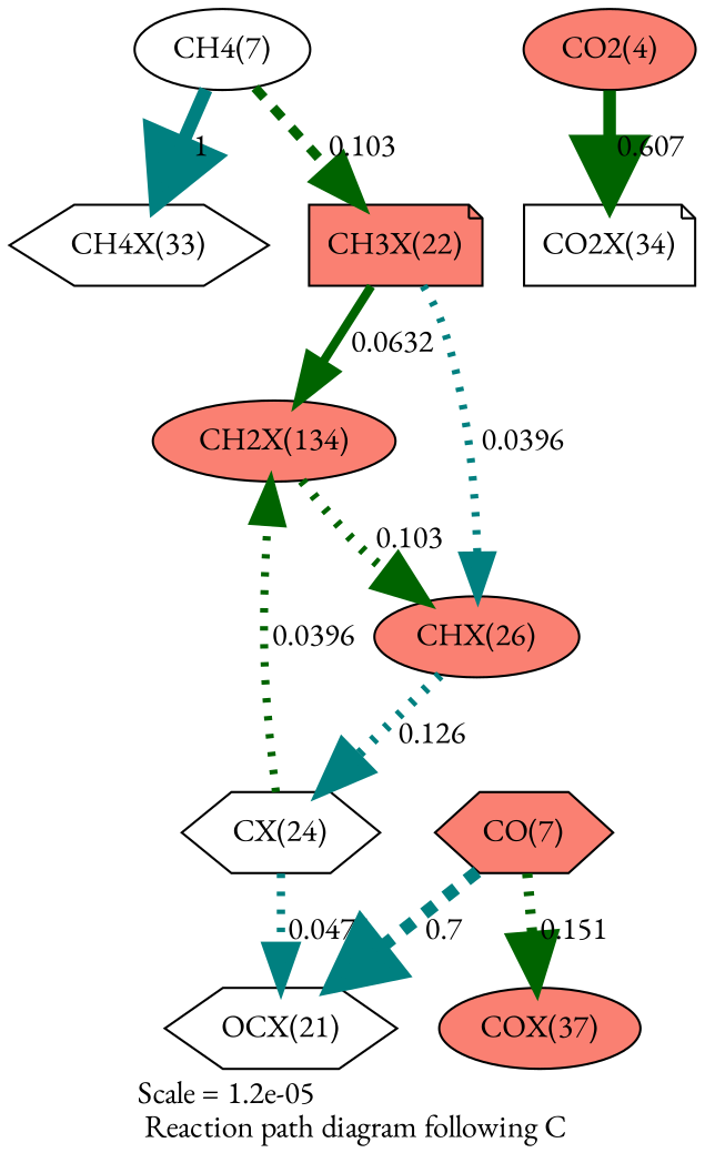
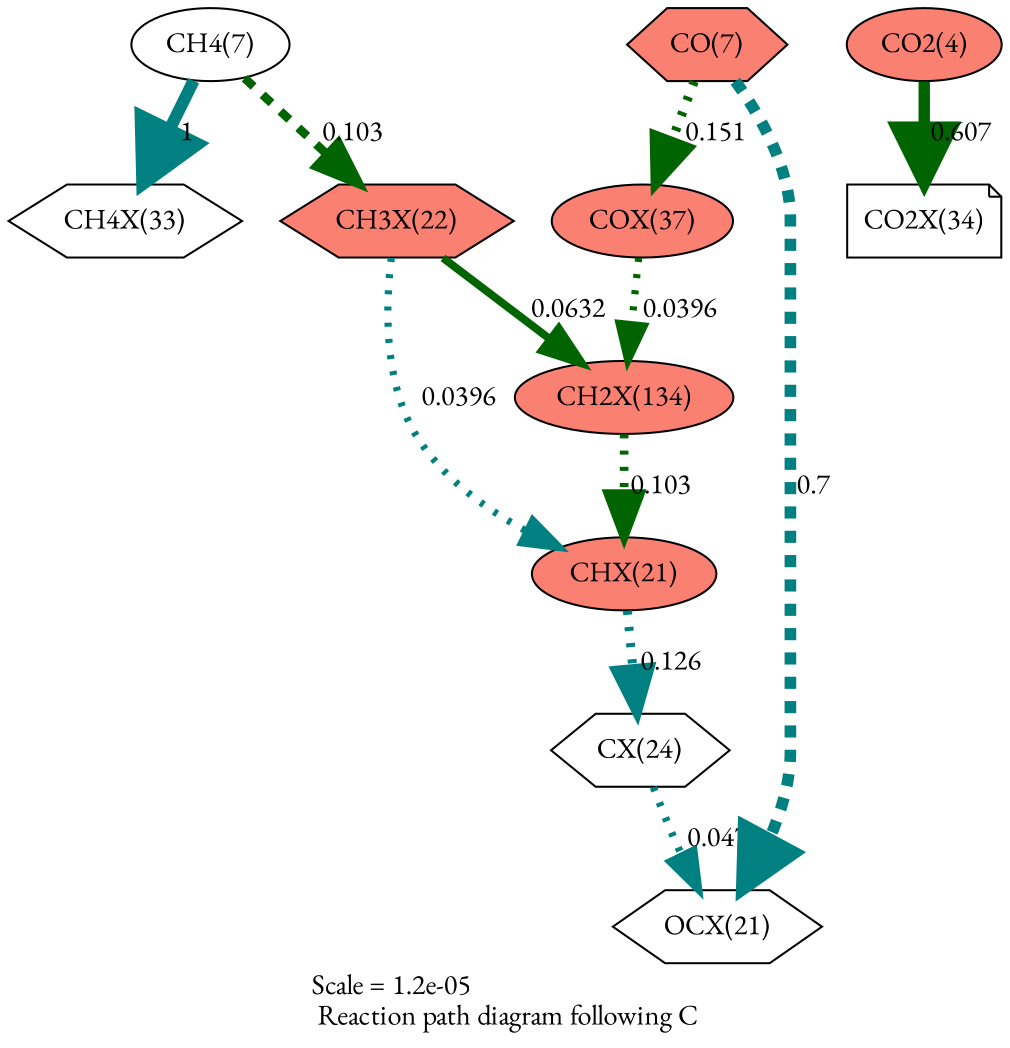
  digraph {
    fontname="EB Garamond"
    label="Scale = 1.2e-05\l Reaction path diagram following C"
    node [fillcolor=salmon fontname="EB Garamond" shape=ellipse style=filled]
    edge [arrowsize=2.14 color=darkgreen fontname="EB Garamond" penwidth=4.28 style=dotted]
    n1 [fillcolor=white label="CH4(7)"]
    n2 [fillcolor=white label="CH4X(33)" shape=hexagon]
-   n3 [label="CH3X(22)" shape=note]
+   n3 [label="CH3X(22)" shape=hexagon]
    n4 [label="CH2X(134)"]
-   n5 [label="CHX(26)"]
+   n5 [label="CHX(21)"]
    n6 [fillcolor=white label="CX(24)" shape=hexagon]
    n7 [fillcolor=white label="OCX(21)" shape=hexagon]
    n8 [label="CO(7)" shape=hexagon]
    n9 [label="COX(37)"]
    n10 [label="CO2(4)"]
    n11 [fillcolor=white label="CO2X(34)" shape=note]
    n1 -> n2 [arrowsize=3 color=teal label=" 1" penwidth=6 style=solid]
    n1 -> n3 [label=" 0.103" style=dashed]
    n3 -> n4 [arrowsize=1.96 label=" 0.0632" penwidth=3.91 style=solid]
    n3 -> n5 [arrowsize=1.78 color=teal label=" 0.0396" penwidth=3.56]
    n4 -> n5 [label=" 0.103"]
    n5 -> n6 [arrowsize=2.22 color=teal label=" 0.126" penwidth=4.44]
-   n6 -> n4 [arrowsize=1.78 label=" 0.0396" penwidth=3.56]
+   n9 -> n4 [arrowsize=1.78 label=" 0.0396" penwidth=3.56]
    n6 -> n7 [arrowsize=1.85 color=teal label=" 0.0474" penwidth=3.7]
    n8 -> n7 [arrowsize=2.87 color=teal label=" 0.7" penwidth=5.73 style=dashed]
    n8 -> n9 [arrowsize=2.29 label=" 0.151" penwidth=4.57]
    n10 -> n11 [arrowsize=2.81 label=" 0.607" penwidth=5.62 style=solid]
  }
